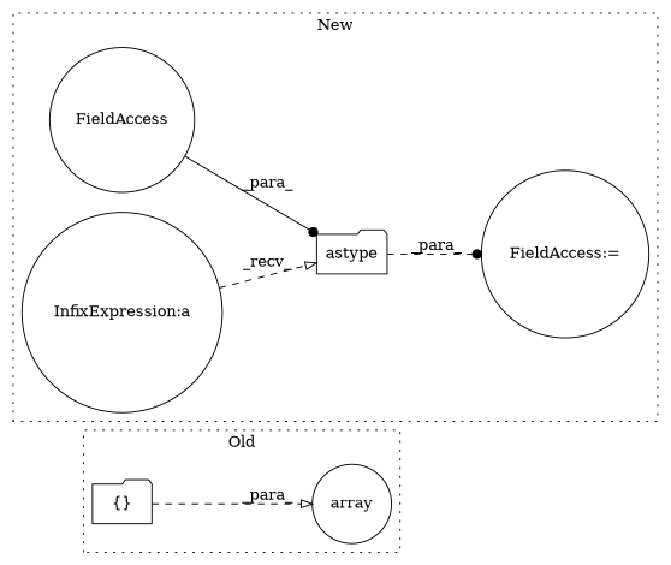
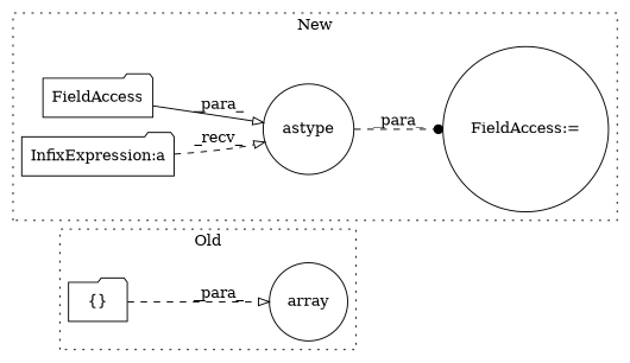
  digraph {
    rankdir=LR
    node [a=32 shape=circle]
    edge [arrowhead=onormal style=dashed]
    n1 [l="6,1" label=array s="225,273"]
    n2 [a=4 l="1,1" label="{}" s="242,272" shape=folder]
-   n3 [l="7,1" label=astype s="2002,2020" shape=folder]
+   n3 [l="7,1" label=astype s="2002,2020"]
    n4 [a=7 l=1 label="FieldAccess:=" s=1991]
-   n5 [a=22 l=11 label=FieldAccess s=2009]
-   n6 [a=27 l=3 label="InfixExpression:a" s=1994]
+   n5 [a=22 l=11 label=FieldAccess s=2009 shape=folder]
+   n6 [a=27 l=3 label="InfixExpression:a" s=1994 shape=folder]
    subgraph cluster_1 {
      label=Old
      style=dotted
      n1
      n2
    }
    subgraph cluster_2 {
      label=New
      style=dotted
      n3
      n4
      n5
      n6
    }
    n2 -> n1 [label=_para_]
    n3 -> n4 [arrowhead=dot label=_para_]
-   n5 -> n3 [arrowhead=dot label=_para_ style=solid]
+   n5 -> n3 [label=_para_ style=solid]
    n6 -> n3 [label=_recv_]
  }
